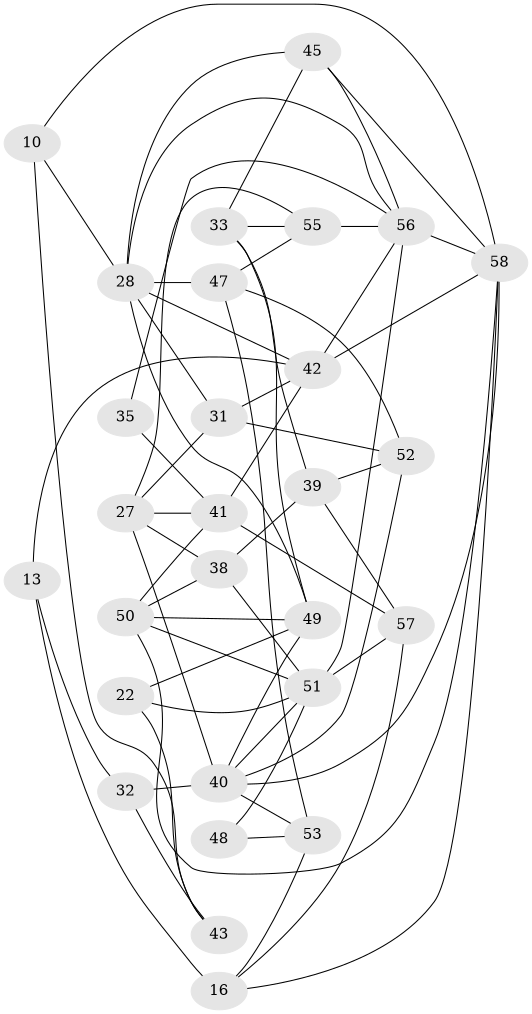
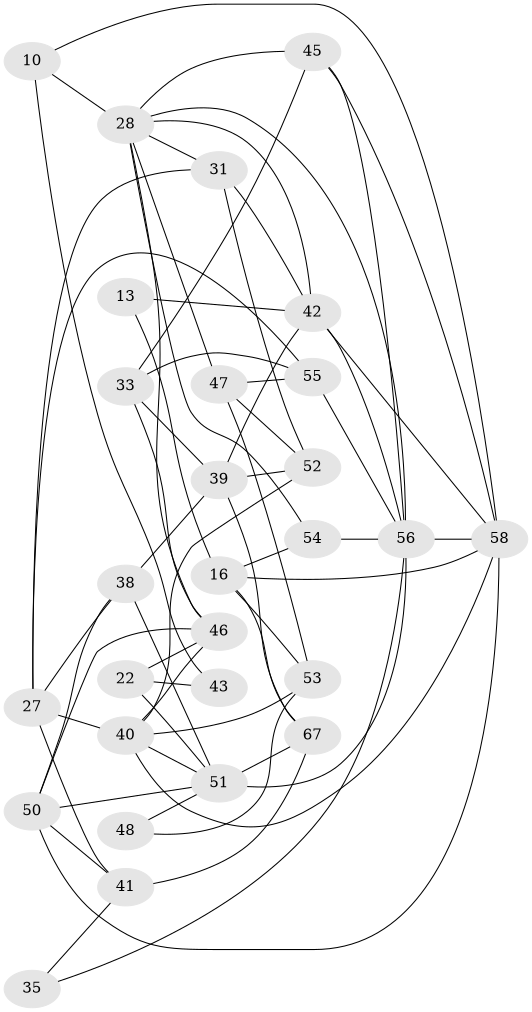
  graph {
    rankdir=LR
    node [color=gray90 style=filled]
    10 [super="+1"]
    28 [super="+19+23"]
    43
    58 [super="+50+36"]
    42 [super="+11+15"]
-   46 [super="+37" label=49]
+   54
+   46 [super="+37"]
    31
    45
    47
    56 [super="+44+24"]
    16 [super="+4"]
    53 [super="+26"]
-   57
+   57 [label=67]
    13
-   32
    40 [super="+7+29+9"]
    22
    51 [super="+34+49"]
    27 [super="+18"]
    38
    41 [super="+6+14"]
    55
    52
    39
    n26 [label=50 super="+25"]
    48 [super="+17"]
    33
    35
    10 -- 28
    10 -- 43 [weight=2]
    10 -- 58 [weight=3]
    28 -- 42
+   28 -- 54
    28 -- 46
    28 -- 31
    28 -- 45
    28 -- 47
    28 -- 56
    42 -- 58
    42 -- 56
+   54 -- 56
    31 -- 42
    31 -- 52
    45 -- 58
    45 -- 56
    47 -- 53
    47 -- 55
    47 -- 52
    56 -- 58 [weight=2]
    16 -- 58
+   16 -- 54 [weight=2]
    16 -- 53
    16 -- 57
    13 -- 42 [weight=2]
    13 -- 16
-   13 -- 32
-   32 -- 43
-   32 -- 40
    40 -- 58 [weight=2]
    40 -- 46 [weight=2]
    40 -- 53 [weight=2]
    40 -- 51
    40 -- 52
    22 -- 43
    22 -- 46 [weight=2]
    22 -- 51
    51 -- 56 [weight=2]
    51 -- 57
    27 -- 31
    27 -- 40
    27 -- 38
    27 -- 41 [weight=2]
    27 -- 55
    38 -- 51
    38 -- 39
-   41 -- 42 [weight=2]
+   39 -- 42 [weight=2]
    41 -- 57
    55 -- 56
    39 -- 57
    39 -- 52
    n26 -- 58 [weight=2]
    n26 -- 46 [weight=2]
    n26 -- 51
    n26 -- 38
    n26 -- 41 [weight=2]
    48 -- 53 [weight=2]
    48 -- 51 [weight=3]
    33 -- 46
    33 -- 45
    33 -- 55
    33 -- 39
    35 -- 56 [weight=3]
    35 -- 41
  }
